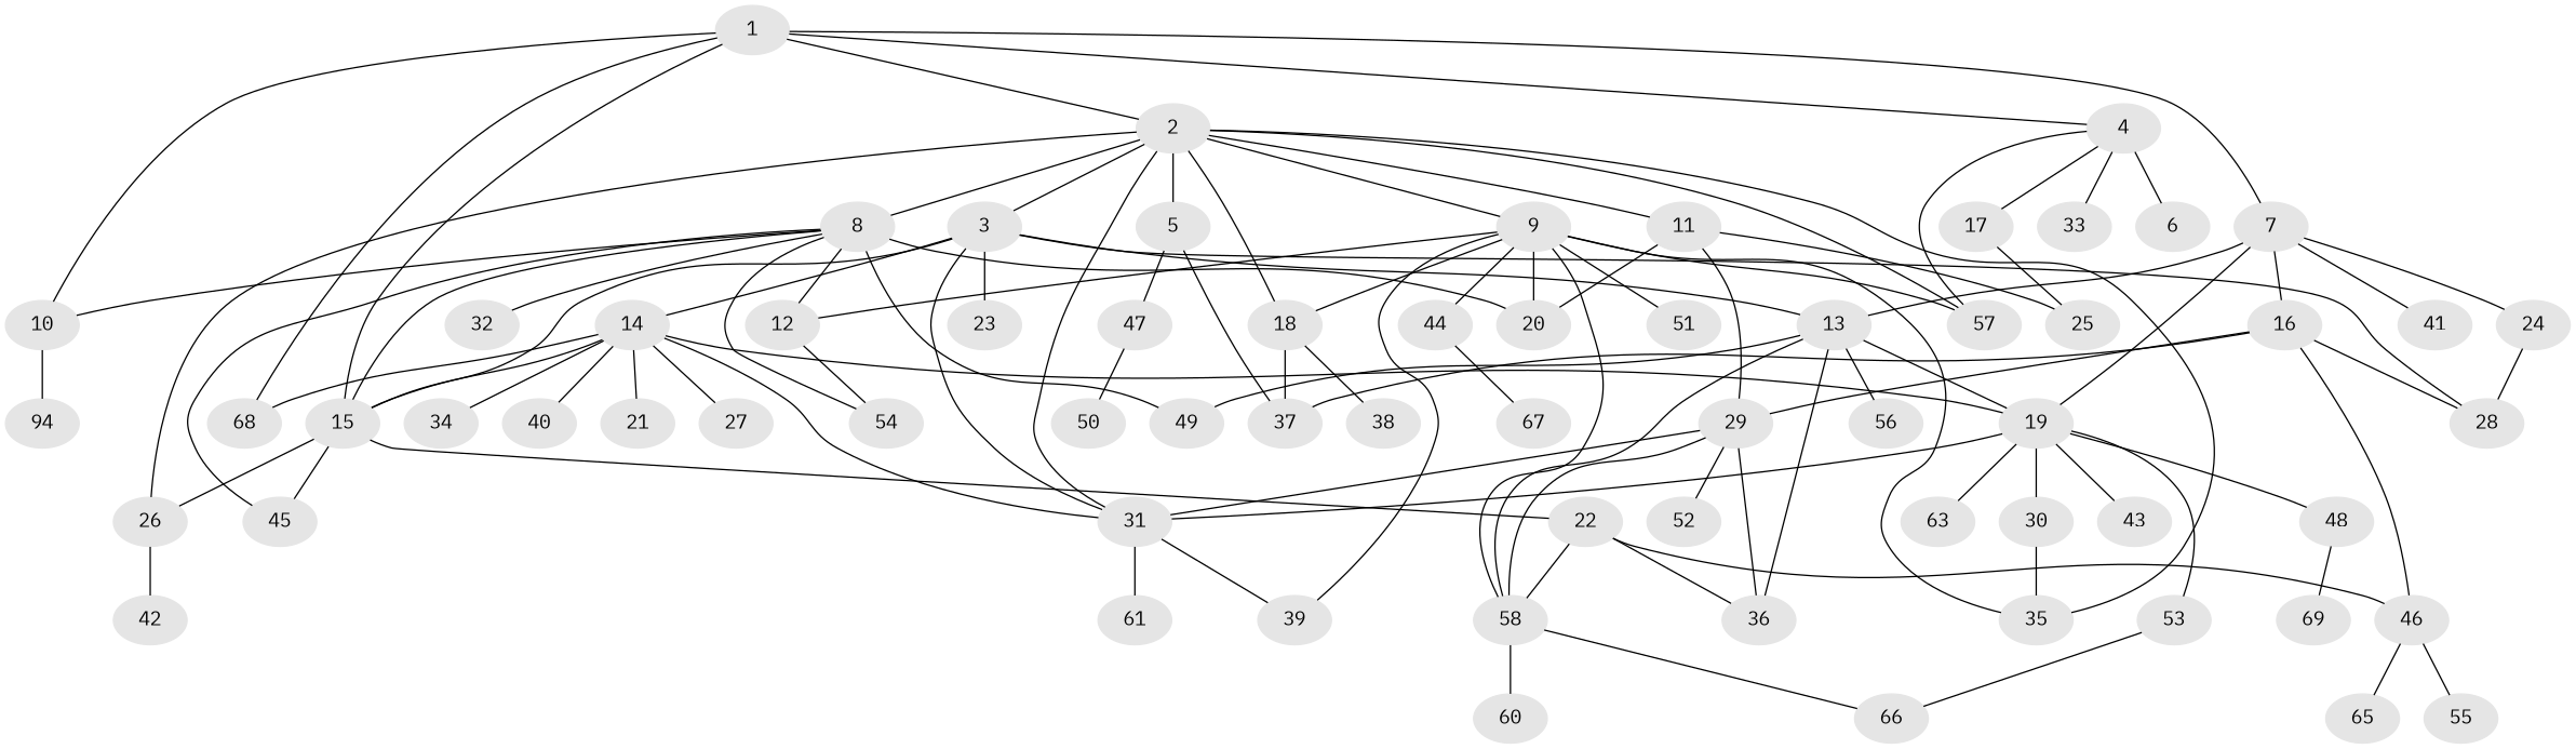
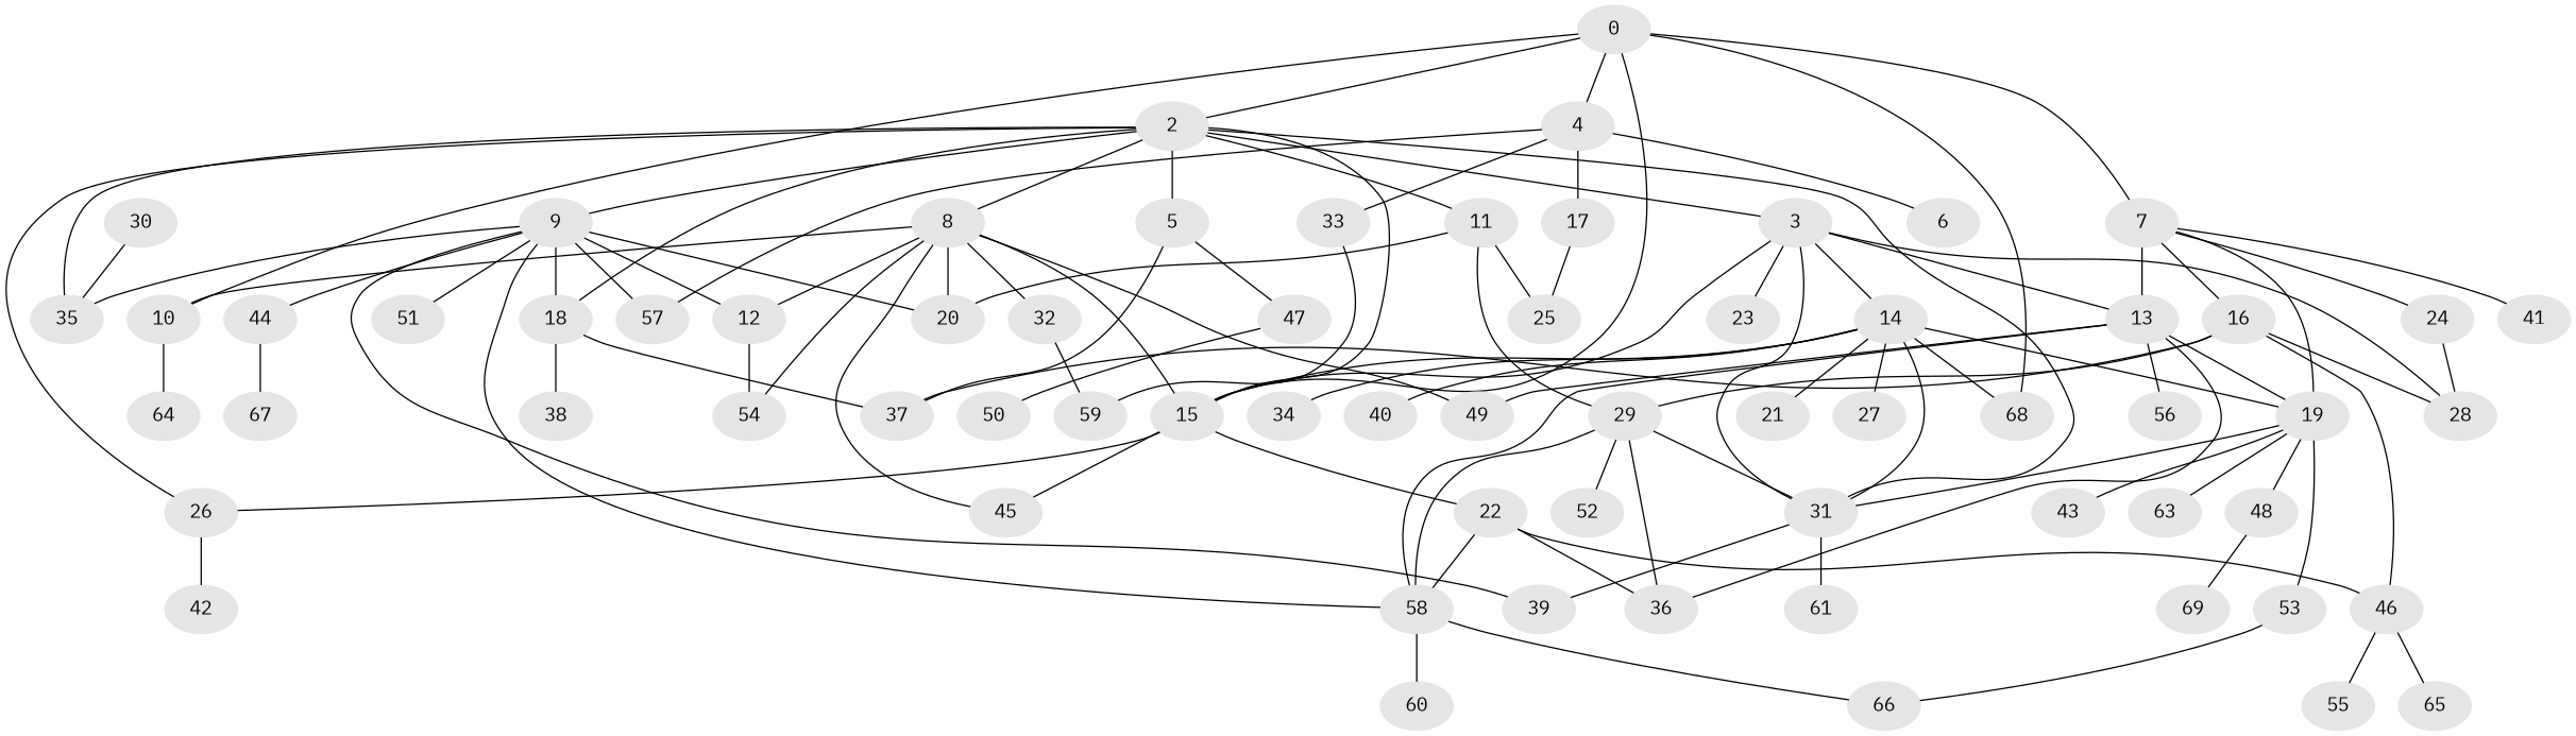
  graph {
    fontname="IBM Plex Mono"
    node [color=gray90 fontname="IBM Plex Mono" style=filled]
    edge [fontname="IBM Plex Mono" weight=1.0]
-   1
+   1 [label=0]
    2
    4
    7
    10
    15
    68
    3
    5
    8
    9
    11
    18
    26
    31
    35
    6
    17
    33
    57
    13
    16
    19
    24
    41
-   64 [label=94]
+   64
    45
    22
    14
    23
    28
    37
    47
    12
    20
    32
    49
    54
    39
    44
    51
    58
    25
    29
    38
    42
    61
    36
    56
    21
    27
    34
    40
+   59
    50
    46
    30
    43
    48
    53
    63
    67
    66
    60
    52
    55
    65
    69
    1 -- 2
    1 -- 4
    1 -- 7
    1 -- 10
    1 -- 15
    1 -- 68
-   2 -- 57
+   2 -- 15
    2 -- 3
    2 -- 5 [weight=7.0]
    2 -- 8
    2 -- 9
    2 -- 11
    2 -- 18
    2 -- 26
    2 -- 31
    2 -- 35
    4 -- 6 [weight=4.0]
    4 -- 17
    4 -- 33
    4 -- 57
    7 -- 13 [weight=5.0]
    7 -- 16
    7 -- 19
    7 -- 24
    7 -- 41
    10 -- 64
    15 -- 26
    15 -- 45
    15 -- 22 [weight=5.0]
    3 -- 15
    3 -- 31
    3 -- 13
    3 -- 14
    3 -- 23
    3 -- 28 [weight=2.0]
    5 -- 37
    5 -- 47
    8 -- 10
    8 -- 15
    8 -- 45
    8 -- 12
    8 -- 20 [weight=5.0]
    8 -- 32
    8 -- 49
    8 -- 54
    9 -- 18
    9 -- 35
    9 -- 57 [weight=2.0]
    9 -- 12
    9 -- 20
    9 -- 39
    9 -- 44
    9 -- 51
    9 -- 58
    11 -- 20
    11 -- 25
    11 -- 29
    18 -- 37 [weight=2.0]
    18 -- 38
    26 -- 42
    31 -- 39
    31 -- 61
    17 -- 25
+   33 -- 59
    13 -- 19
    13 -- 49
    13 -- 58
    13 -- 36
    13 -- 56
    16 -- 28
    16 -- 37
    16 -- 29
    16 -- 46
    19 -- 31
-   19 -- 30 [weight=2.0]
    19 -- 43
    19 -- 48
    19 -- 53
    19 -- 63
    24 -- 28
    22 -- 58
    22 -- 36
    22 -- 46
    14 -- 15
    14 -- 68
    14 -- 31
    14 -- 19
    14 -- 21
    14 -- 27
    14 -- 34
    14 -- 40
    47 -- 50
    12 -- 54
+   32 -- 59
    44 -- 67
    58 -- 66
    58 -- 60
    29 -- 31
    29 -- 58
    29 -- 36 [weight=3.0]
    29 -- 52
    46 -- 55
    46 -- 65
    30 -- 35
    48 -- 69
    53 -- 66
  }
